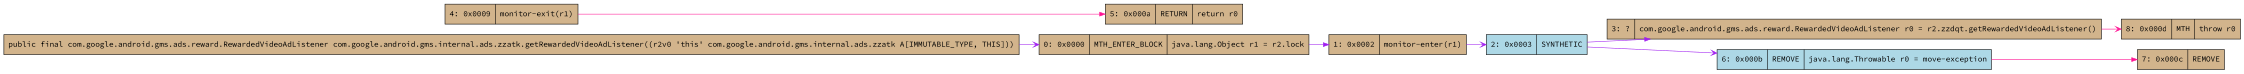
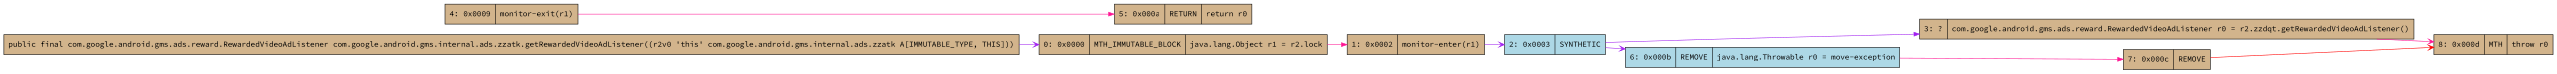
  digraph {
    fontname="Source Code Pro"
    rankdir=LR
    node [fillcolor=tan fontname="Source Code Pro" shape=record style=filled]
    edge [arrowhead=vee color=deeppink fontname="Source Code Pro"]
-   n1 [label="{0\:\ 0x0000|MTH_ENTER_BLOCK\l|java.lang.Object r1 = r2.lock\l}"]
+   n1 [label="{0\:\ 0x0000|MTH_IMMUTABLE_BLOCK\l|java.lang.Object r1 = r2.lock\l}"]
    n2 [label="{1\:\ 0x0002|monitor\-enter(r1)\l}"]
    n3 [fillcolor=lightblue label="{2\:\ 0x0003|SYNTHETIC\l}"]
    n4 [label="{3\:\ ?|com.google.android.gms.ads.reward.RewardedVideoAdListener r0 = r2.zzdqt.getRewardedVideoAdListener()\l}"]
    n5 [fillcolor=lightblue label="{6\:\ 0x000b|REMOVE\l|java.lang.Throwable r0 = move\-exception\l}"]
    n6 [label="{8\:\ 0x000d|MTH\l|throw r0\l}"]
    n7 [label="{7\:\ 0x000c|REMOVE\l}"]
    n8 [label="{4\:\ 0x0009|monitor\-exit(r1)\l}"]
    n9 [label="{5\:\ 0x000a|RETURN\l|return r0\l}"]
    n10 [label="{public final com.google.android.gms.ads.reward.RewardedVideoAdListener com.google.android.gms.internal.ads.zzatk.getRewardedVideoAdListener((r2v0 'this' com.google.android.gms.internal.ads.zzatk A[IMMUTABLE_TYPE, THIS])) }"]
-   n1 -> n2 [arrowhead=normal color=purple]
+   n1 -> n2 [arrowhead=normal]
    n2 -> n3 [color=purple]
    n3 -> n4 [arrowhead=normal color=purple]
    n3 -> n5 [color=purple]
    n4 -> n6
    n5 -> n7 [arrowhead=normal]
+   n7 -> n6 [color=red]
    n8 -> n9 [arrowhead=normal]
    n10 -> n1 [color=purple]
  }
